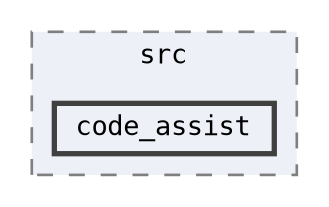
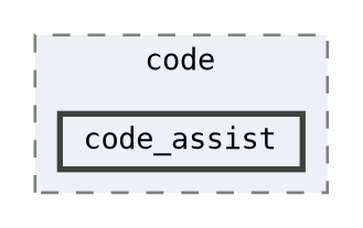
  digraph {
    compound=true
    fontname="DejaVu Sans Mono"
    n1 [color=grey25 fillcolor="#edf0f7" fontname="DejaVu Sans Mono" fontsize=10 height=0.2 label=code_assist shape=box style="filled,bold" width=0.4]
    subgraph cluster_1 {
      bgcolor="#edf0f7"
      fontsize=10
-     label=src
+     label=code
      pencolor=grey50
      style="filled,dashed"
      n1
    }
  }
